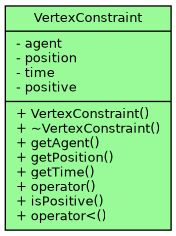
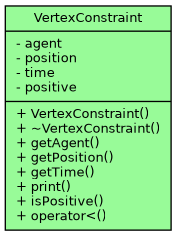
  digraph {
    fontname="DejaVu Sans"
-   n1 [color=black fillcolor=palegreen fontcolor=black fontname="DejaVu Sans" fontsize=10 height=0.2 label="{VertexConstraint\n|- agent\l- position\l- time\l- positive\l|+ VertexConstraint()\l+ ~VertexConstraint()\l+ getAgent()\l+ getPosition()\l+ getTime()\l+ operator()\l+ isPositive()\l+ operator\<()\l}" shape=record style=filled width=0.4]
+   n1 [color=black fillcolor=palegreen fontcolor=black fontname="DejaVu Sans" fontsize=10 height=0.2 label="{VertexConstraint\n|- agent\l- position\l- time\l- positive\l|+ VertexConstraint()\l+ ~VertexConstraint()\l+ getAgent()\l+ getPosition()\l+ getTime()\l+ print()\l+ isPositive()\l+ operator\<()\l}" shape=record style=filled width=0.4]
  }
